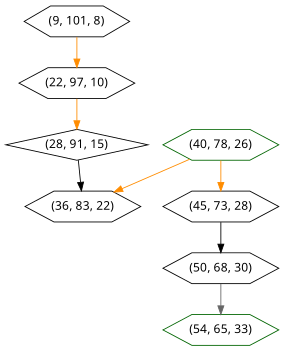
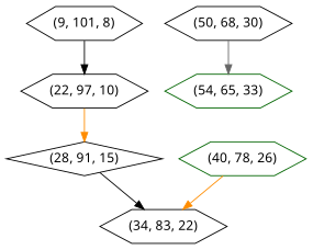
  digraph {
    fontname="Noto Sans"
    node [color=black fontname="Noto Sans" shape=hexagon]
    edge [color=black fontname="Noto Sans"]
    "(9, 101, 8)"
    "(22, 97, 10)"
    "(28, 91, 15)" [shape=diamond]
-   "(36, 83, 22)"
+   "(36, 83, 22)" [label="(34, 83, 22)"]
    "(40, 78, 26)" [color=darkgreen]
-   "(45, 73, 28)"
    "(50, 68, 30)"
    "(54, 65, 33)" [color=darkgreen]
-   "(9, 101, 8)" -> "(22, 97, 10)" [color=darkorange]
+   "(9, 101, 8)" -> "(22, 97, 10)"
    "(22, 97, 10)" -> "(28, 91, 15)" [color=darkorange]
    "(28, 91, 15)" -> "(36, 83, 22)"
    "(40, 78, 26)" -> "(36, 83, 22)" [color=darkorange]
-   "(40, 78, 26)" -> "(45, 73, 28)" [color=darkorange]
-   "(45, 73, 28)" -> "(50, 68, 30)"
    "(50, 68, 30)" -> "(54, 65, 33)" [color=gray40]
  }
